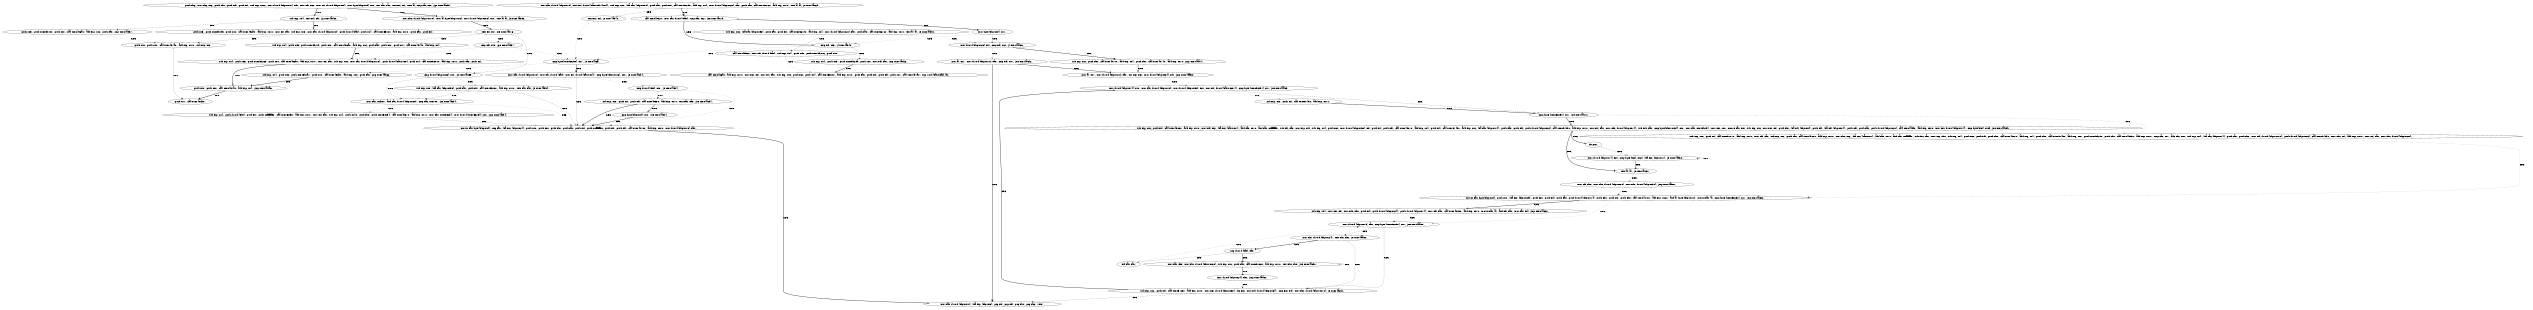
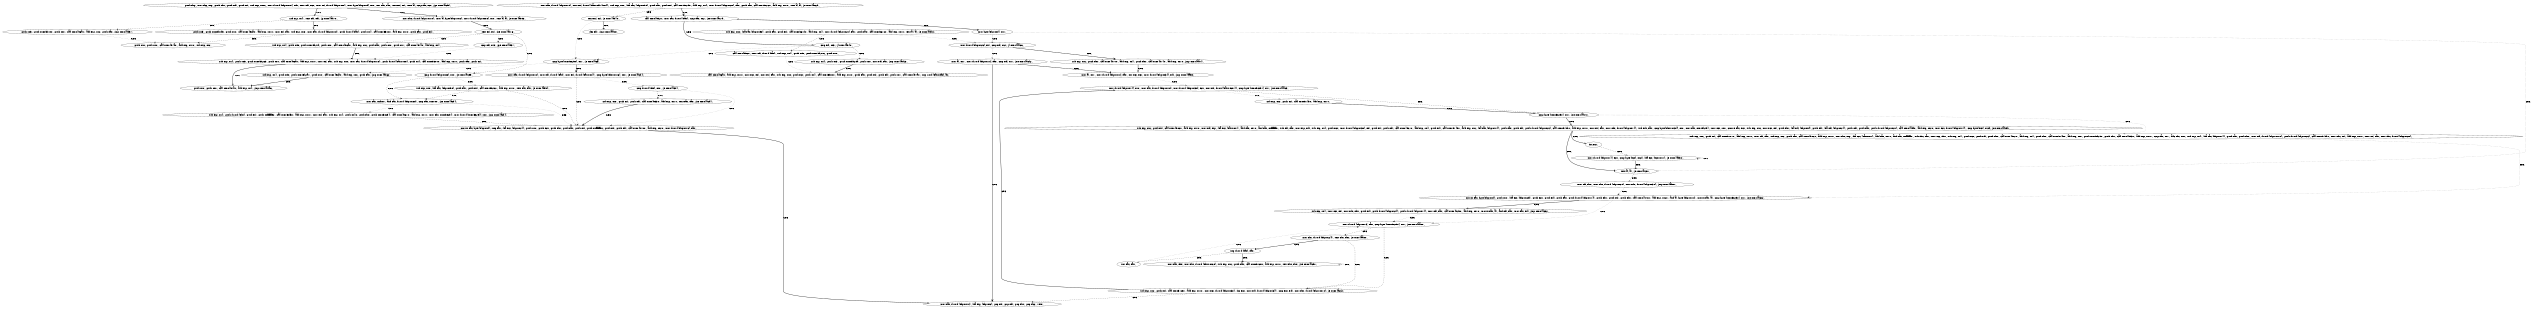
  digraph {
    edge [arrowhead=onormal style=bold]
    n1 [label="'push ebp', 'mov ebp, esp', 'push ebx', 'push edi', 'push esi', 'sub esp, 0x8c', 'mov dword [ebp-0x18], edx', 'mov edi, ecx', 'mov esi, dword [ebp+0x8]', 'mov byte [ebp-0xd], 0x0', 'xor eax, eax', 'test esi, esi', 'sete al', 'cmp eax, ecx', 'jge 0x804acdd', "]
-   n2 [label="'sub esp, 0x4', 'test edi, edi', 'jg 0x804ad50',"]
+   n2 [label="'sub esp, 0x4', 'test edi, edi', 'jg 0x804ad70', "]
    n3 [label="'mov ebx, dword [ebp+0x10]', 'mov al, byte [ebp+0xc]', 'mov dword [ebp-0x88], 0x0', 'test al, al', 'je 0x804a9e3', "]
    n4 [label="'push 0x5', 'push 0x805b1f5', 'push 0x0', 'call 0x80496a0', 'add esp, 0x10', 'mov esi, eax', 'sub esp, 0x8', 'mov eax, dword [ebp-0x18]', 'push dword [eax]', 'push 0x4', 'call 0x8055000', 'add esp, 0x10', 'push eax', 'push esi', "]
    n5 [label="'push 0x5', 'push 0x805b1e0', 'push 0x0', 'call 0x80496a0', 'add esp, 0xc', 'push eax', 'jmp 0x804ad97', "]
    n6 [label="'test esi, esi', 'jne 0x804ad16', "]
    n7 [label="'push 0x0', 'push 0x0', 'call 0x80497a0', 'add esp, 0x10', 'sub esp, 0xc', "]
    n8 [label="'sub esp, 0x4', 'push 0x5', 'push 0x805b21f', 'push 0x0', 'call 0x80496a0', 'add esp, 0xc', 'push eax', 'push 0x0', 'push 0x1', 'call 0x80497a0', 'add esp, 0x4', "]
    n9 [label="'cmp edi, 0x3', 'jge 0x804ad37', "]
    n10 [label="'cmp dword [ebp-0x88], 0x0', 'je 0x804ac99', "]
-   n11 [label="'push 0x1', 'call 0x8049d30', "]
    n12 [label="'mov eax, dword [ebp-0x18]', 'mov esi, dword [eax+edi*4-0x4]', 'sub esp, 0x8', 'lea eax, [ebp-0x98]', 'push eax', 'push esi', 'call 0x80561d0', 'add esp, 0x4', 'mov dword [ebp-0x20], eax', 'push eax', 'call 0x80561c0', 'add esp, 0x10', 'test al, al', 'je 0x804ac6d', "]
    n13 [label="'call 0x8049920', 'mov eax, dword [eax]', 'cmp eax, 0x2', 'jne 0x804ac7d', "]
    n14 [label="'test esi, esi', 'je 0x874a940',"]
    n15 [label="'sub esp, 0x8', 'lea eax, [ebp-0x98]', 'push eax', 'push esi', 'call 0x80561d0', 'add esp, 0x4', 'mov dword [ebp-0x20], eax', 'push eax', 'call 0x80561c0', 'add esp, 0x10', 'test al, al', 'je 0x804adb0', "]
    n16 [label="'call 0x8049920', 'mov edi, dword [eax]', 'sub esp, 0x4', 'push 0x5', 'push 0x805b276', 'push 0x0', "]
    n17 [label="'mov dword [ebp-0x2c], esi', 'cmp edi, 0x2', 'jl 0x804aa66', "]
    n18 [label="'sub esp, 0x4', 'push 0x5', 'push 0x805b265', 'push 0x0', 'call 0x80496a0', 'add esp, 0x10', 'mov esi, eax', 'sub esp, 0x8', 'mov eax, dword [ebp-0x18]', 'push dword [eax+0x8]', 'push 0x4', 'call 0x8055000', 'add esp, 0x10', 'push eax', 'push esi', "]
    n19 [label="'cmp byte [0x805e290], 0x1', 'je 0x804acff', "]
    n20 [label="'cmp edi, 0x3', 'jl 0x804a940', "]
    n21 [label="'mov byte [ebp-0xd], 0x1', "]
+   n22 [label="'dec edi', 'jmp 0x804aa0e', "]
    n23 [label="'call 0x80496a0', 'add esp, 0x10', 'mov ecx, esi', 'mov esi, eax', 'sub esp, 0x8', 'push ecx', 'push 0x4', 'call 0x8055000', 'add esp, 0x10', 'push eax', 'push esi', 'push edi', 'push 0x1', 'call 0x80497a0', 'nop word [eax+eax], ax', "]
    n24 [label="'mov al, 0x1', 'mov dword [ebp-0x1c], eax', 'cmp edi, 0x1', 'jne 0x804acd2', "]
    n25 [label="'sub esp, 0xc', 'push ebx', 'call 0x804b700', 'add esp, 0x4', 'push ebx', 'call 0x804b740', 'add esp, 0x10', 'jmp 0x804aa74', "]
    n26 [label="'push 0x0', 'push 0x0', 'call 0x80497a0', 'add esp, 0x4', 'jmp 0x804ada6', "]
    n27 [label="'sub esp, 0x4', 'push 0x5', 'push 0x805b2a1', 'push 0x0', 'call 0x80496a0', 'add esp, 0xc', 'push eax', 'jmp 0x804ad62', "]
    n28 [label="'mov eax, dword [ebp-0x18]', 'mov edi, dword [eax]', 'mov esi, dword [eax+0x4]', 'cmp byte [ebx+0x16], 0x0', 'je 0x804acb4', "]
    n29 [label="'sub esp, 0x4', 'push 0x5', 'push 0x805b28a', 'push 0x0', 'mov edi, eax', 'jmp 0x804adc3', "]
    n30 [label="'mov eax, dword [ebp-0x1c]', 'lea esp, [ebp-0xc]', 'pop esi', 'pop edi', 'pop ebx', 'pop ebp', 'retn', "]
    n31 [label="'mov al, 0x1', 'mov dword [ebp-0x1c], eax', 'xor ecx, ecx', 'mov dword [ebp-0x34], edi', 'jmp 0x804aa9e', "]
    n32 [label="'movzx eax, byte [ebp-0xd]', 'neg eax', 'lea ecx, [ebp-0x24]', 'push 0x0', 'push ecx', 'push ebx', 'push eax', 'push esi', 'push 0xffffff9c', 'push esi', 'push edi', 'call 0x804b780', 'add esp, 0x20', 'mov dword [ebp-0x1c], eax', "]
    n33 [label="'cmp dword [ebx], 0x0', 'je 0x804acb4', "]
    n34 [label="'mov dword [ebp-0x14], 0x0', 'mov eax, dword [ebp-0x18]', 'mov dword [ebp-0x38], ecx', 'mov esi, dword [eax+ecx*4]', 'cmp byte [0x805e291], 0x1', 'jne 0x804aac3', "]
    n35 [label="'sub esp, 0x8', 'push esi', 'push edi', 'call 0x8049530', 'add esp, 0x10', 'test eax, eax', 'jne 0x804acb4', "]
    n36 [label="'cmp byte [0x805e290], 0x1', 'jne 0x804ab70', "]
    n37 [label="'sub esp, 0xc', 'push esi', 'call 0x8051450', 'add esp, 0x10', "]
-   n38 [label="'cmp byte [ebp-0xd], 0x0', 'jne 0x804acb4', "]
    n39 [label="'sub esp, 0xc', 'push esi', 'call 0x8051010', 'add esp, 0x10', 'mov edi, eax', 'sub esp, 0xc', 'push eax', 'call 0x8049860', 'add esp, 0x10', 'mov ebx, esp', 'lea ecx, [eax+0x1]', 'add eax, 0x10', 'and eax, 0xfffffff0', 'sub ebx, eax', 'mov esp, ebx', 'sub esp, 0x4', 'push ecx', 'push edi', 'push ebx', 'call 0x8049610', 'add esp, 0x4', 'push ebx', 'call 0x8051450', 'add esp, 0x8', 'push 0x805b29e', 'push ebx', 'call 0x8049530', 'add esp, 0x10', 'cmp eax, 0x1', 'adc ebx, 0x0', 'sub esp, 0x4', 'lea eax, [ebp-0x14]', 'push eax', 'push ebx', 'mov edi, dword [ebp+0x10]', 'push dword [ebp-0x2c]', 'call 0x8051bb0', 'mov edx, esi', 'add esp, 0x10', 'mov esi, eax', 'mov ebx, dword [ebp-0x20]', "]
    n40 [label="'sub esp, 0xc', 'push esi', 'call 0x8049860', 'add esp, 0x10', 'mov edi, esp', 'lea ecx, [eax+0x1]', 'add eax, 0x10', 'and eax, 0xfffffff0', 'sub edi, eax', 'mov esp, edi', 'sub esp, 0x4', 'push ecx', 'mov dword [ebp-0x30], esi', 'push esi', 'push edi', 'call 0x8049610', 'add esp, 0x4', 'push edi', 'call 0x8051450', 'add esp, 0xc', 'lea eax, [ebp-0x14]', 'push eax', 'push edi', 'push dword [ebp-0x2c]', 'call 0x8051bb0', 'add esp, 0x10', 'mov esi, eax', 'mov edx, dword [ebp-0x14]', 'sub edx, eax', 'cmp byte [ebx+0x34], 0x0', 'mov eax, 0x805b294', 'mov ecx, 0x0', 'cmove eax, ecx', 'sub esp, 0xc', 'mov ecx, esi', 'push ebx', 'lea edi, [ebp-0xd]', 'push edi', 'lea edi, [ebp-0x24]', 'push edi', 'push eax', 'push dword [ebp-0x20]', 'call 0x804adf0', 'add esp, 0x20', 'mov ecx, dword [ebp-0x14]', 'cmp byte [ecx], 0x2f', 'jne 0x804ab5b', "]
    n41 [label="'movzx eax, byte [ebp-0xd]', 'push 0x0', 'lea ecx, [ebp-0x25]', 'push ecx', 'push edi', 'push eax', 'push dword [ebp-0x14]', 'push ebx', 'push esi', 'push edx', 'call 0x804b780', 'add esp, 0x20', 'and al, byte [ebp-0x1c]', 'movzx eax, al', 'cmp byte [0x805e290], 0x1', 'jne 0x804ac32', "]
    n42 [label="'test al, al', 'je 0x804ac30', "]
    n43 [label="'inc ecx', "]
    n44 [label="'sub esp, 0x8', 'lea eax, [ebp-0x98]', 'push eax', 'push esi', 'call 0x8059260', 'add esp, 0x10', 'test eax, eax', 'je 0x804a994', "]
    n45 [label="'mov eax, 0xf000', 'and eax, dword [ebp-0x88]', 'cmp eax, 0x8000', 'jne 0x804acb4', "]
    n46 [label="'mov dword [ebp-0x1c], eax', 'cmp byte [0x805e290], 0x1', 'jne 0x804aa80', "]
    n47 [label="'sub esp, 0x4', 'mov ecx, esi', 'mov edx, ebx', 'push edi', 'push dword [ebp-0x24]', 'push dword [ebp-0x14]', 'mov edi, eax', 'call 0x804b290', 'add esp, 0x10', 'movzx eax, al', 'and edi, eax', 'mov eax, edi', 'jmp 0x804ac32', "]
    n48 [label="'mov edi, ebx', 'mov ebx, dword [ebp-0x20]', 'mov edx, dword [ebp-0x30]', 'jmp 0x804abe1', "]
    n49 [label="'mov dword [ebp-0x14], ecx', 'cmp byte [ecx], 0x2f', 'lea ecx, [ecx+0x1]', 'je 0x804ab50', "]
    n50 [label="'sub esp, 0x4', 'push dword [ebx]', 'push esi', 'push 0xffffff9c', 'call 0x8050f50', 'add esp, 0x10', 'mov esi, eax', 'sub esp, 0x4', 'push 0x48', 'push ebx', 'push 0x805e294', 'call 0x8049610', 'add esp, 0x10', 'mov ebx, 0x805e294', 'mov dword [0x805e294], 0x0', 'jmp 0x804acb4', "]
    n51 [label="'sub esp, 0xc', 'push esi', 'call 0x8051ce0', 'add esp, 0x10', 'mov ecx, dword [ebp-0x38]', 'inc ecx', 'mov edi, dword [ebp-0x34]', 'cmp ecx, edi', 'mov ebx, dword [ebp+0x10]', 'je 0x804acd2', "]
    n52 [label="'mov ebx, dword [ebp-0x24]', 'test ebx, ebx', 'je 0x804aa80', "]
-   n53 [label="'edi eax, eax',"]
+   n53 [label="'xor eax, eax', "]
    n54 [label="'nop dword [eax], eax', "]
    n55 [label="'mov eax, ebx', 'mov ebx, dword [ebx+0x68]', 'sub esp, 0xc', 'push eax', 'call 0x8051ce0', 'add esp, 0x10', 'test ebx, ebx', 'jne 0x804ac50', "]
-   n56 [label="'mov dword [ebp-0x24], ebx', 'jmp 0x804aa80', "]
    n1 -> n2 [label=CFG]
    n1 -> n3 [arrowhead=tee label=CFG]
    n2 -> n4 [label=CFG]
    n2 -> n5 [arrowhead=tee label=CFG style=dashed]
    n3 -> n6 [label=CFG]
    n4 -> n7 [arrowhead=vee label=CFG style=dashed]
    n5 -> n7 [arrowhead=tee label=CFG style=dotted]
    n6 -> n8 [label=CFG style=dashed]
    n6 -> n9 [arrowhead=vee label=CFG style=dotted]
    n6 -> n10 [arrowhead=vee label=CFG style=dashed]
-   n7 -> n11 [arrowhead=vee label=CFG style=dashed]
    n8 -> n18 [arrowhead=tee label=CFG]
    n9 -> n18 [arrowhead=vee label=CFG style=dotted]
-   n9 -> n19 [arrowhead=tee label=CFG style=dotted]
    n10 -> n44 [label=CFG style=dotted]
    n10 -> n45 [arrowhead=vee label=CFG style=dashed]
    n12 -> n13 [arrowhead=vee label=CFG]
    n12 -> n14 [label=CFG style=dashed]
    n13 -> n20 [label=CFG]
    n13 -> n21 [arrowhead=tee label=CFG]
    n14 -> n19 [arrowhead=vee label=CFG style=dotted]
+   n14 -> n22 [arrowhead=tee label=CFG]
    n15 -> n16 [arrowhead=tee label=CFG style=dashed]
    n15 -> n17 [label=CFG style=dotted]
    n16 -> n23 [label=CFG style=dotted]
    n17 -> n24 [label=CFG style=dotted]
    n17 -> n25 [arrowhead=vee label=CFG]
    n18 -> n26 [label=CFG]
    n19 -> n27 [arrowhead=vee label=CFG style=dotted]
    n19 -> n28 [arrowhead=vee label=CFG]
    n20 -> n19 [arrowhead=vee label=CFG style=dotted]
    n20 -> n29 [arrowhead=tee label=CFG style=dashed]
    n21 -> n17 [arrowhead=tee label=CFG style=dashed]
-   n21 -> n20 [label=CFG style=dotted]
+   n21 -> n42 [label=CFG style=dotted]
    n24 -> n30 [arrowhead=vee label=CFG]
    n24 -> n31 [arrowhead=tee label=CFG]
    n25 -> n31 [label=CFG]
-   n26 -> n11 [arrowhead=vee label=CFG]
    n27 -> n26 [arrowhead=tee label=CFG]
    n28 -> n32 [arrowhead=vee label=CFG style=dashed]
    n28 -> n33 [label=CFG style=dotted]
    n29 -> n23 [label=CFG]
    n31 -> n34 [label=CFG style=dotted]
    n32 -> n30 [label=CFG]
    n33 -> n32 [arrowhead=vee label=CFG style=dotted]
    n33 -> n35 [arrowhead=vee label=CFG style=dashed]
    n34 -> n36 [label=CFG style=dashed]
    n34 -> n37 [label=CFG style=dotted]
    n35 -> n32 [arrowhead=vee label=CFG]
-   n35 -> n38 [label=CFG]
    n36 -> n39 [label=CFG style=dotted]
    n36 -> n40 [label=CFG]
    n37 -> n36 [label=CFG]
-   n38 -> n32 [arrowhead=vee label=CFG]
    n39 -> n41 [arrowhead=vee label=CFG style=dotted]
    n40 -> n42 [arrowhead=tee label=CFG]
    n40 -> n43 [label=CFG]
    n41 -> n46 [label=CFG style=dotted]
    n41 -> n47 [label=CFG]
    n42 -> n48 [label=CFG style=dashed]
    n43 -> n49 [label=CFG style=dashed]
    n44 -> n32 [label=CFG style=dashed]
    n44 -> n45 [arrowhead=tee label=CFG style=dashed]
    n45 -> n32 [arrowhead=vee label=CFG style=dotted]
    n45 -> n50 [label=CFG style=dotted]
    n46 -> n51 [label=CFG style=dashed]
    n46 -> n52 [arrowhead=vee label=CFG style=dashed]
    n47 -> n46 [arrowhead=vee label=CFG style=dotted]
    n48 -> n41 [arrowhead=vee label=CFG style=dashed]
    n49 -> n42 [arrowhead=tee label=CFG]
    n49 -> n49 [arrowhead=tee label=CFG style=dotted]
    n50 -> n32 [label=CFG style=dashed]
    n51 -> n30 [arrowhead=tee label=CFG style=dashed]
    n51 -> n34 [label=CFG]
    n52 -> n51 [arrowhead=vee label=CFG style=dashed]
    n52 -> n54 [arrowhead=tee label=CFG]
    n53 -> n46 [arrowhead=vee label=CFG style=dotted]
    n54 -> n53 [label=CFG style=dashed]
    n54 -> n55 [arrowhead=tee label=CFG]
    n55 -> n55 [label=CFG style=dotted]
-   n55 -> n56 [arrowhead=tee label=CFG]
-   n56 -> n51 [arrowhead=vee label=CFG style=dotted]
  }
